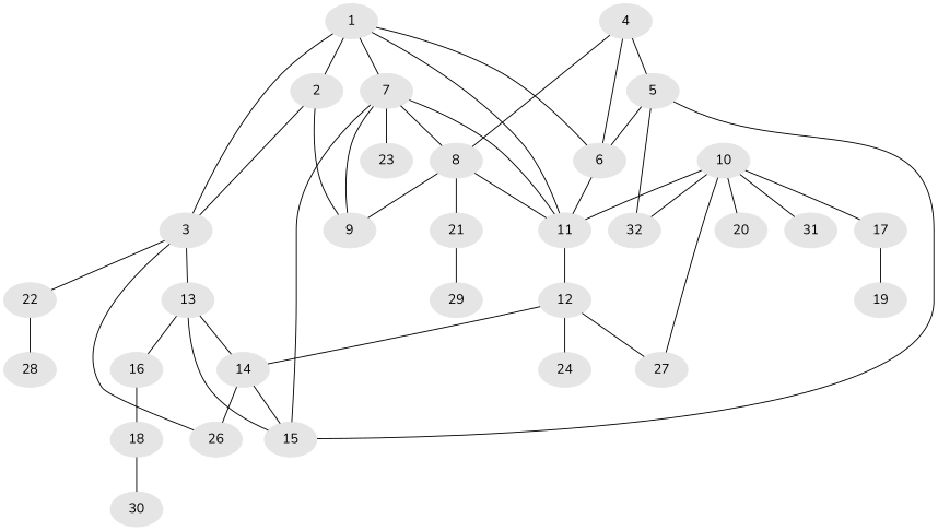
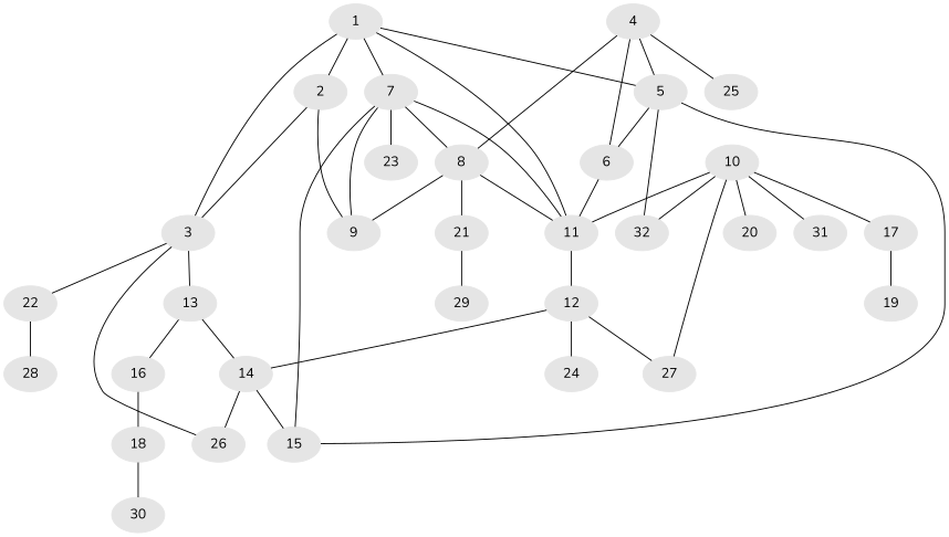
  graph {
    fontname=Nunito
    node [color=gray90 fontname=Nunito style=filled]
    edge [fontname=Nunito weight=1.0]
    1
    2
    3
    5
    7
    11
    9
    13
    22
    26
    6
    15
    32
    8
    23
    12
    14
    16
    28
    4
+   25
    21
    29
    10
    17
    20
    31
    27
    24
    19
    18
    30
    1 -- 2 [weight=3.0]
    1 -- 3
-   1 -- 6
+   1 -- 5
    1 -- 7
    1 -- 11
    2 -- 3
    2 -- 9
    3 -- 13
    3 -- 22
    3 -- 26
    5 -- 6
    5 -- 15
    5 -- 32
    7 -- 11
    7 -- 9
    7 -- 15
    7 -- 8
    7 -- 23
    11 -- 12
-   13 -- 15
    13 -- 14
    13 -- 16
    22 -- 28
    6 -- 11 [weight=5.0]
    8 -- 11
    8 -- 9
    8 -- 21
    12 -- 14
    12 -- 27
    12 -- 24
    14 -- 26
    14 -- 15
    16 -- 18
    4 -- 5
    4 -- 6
    4 -- 8
+   4 -- 25
    21 -- 29
    10 -- 11
    10 -- 32
    10 -- 17
    10 -- 20
    10 -- 31
    10 -- 27
    17 -- 19
    18 -- 30
  }
